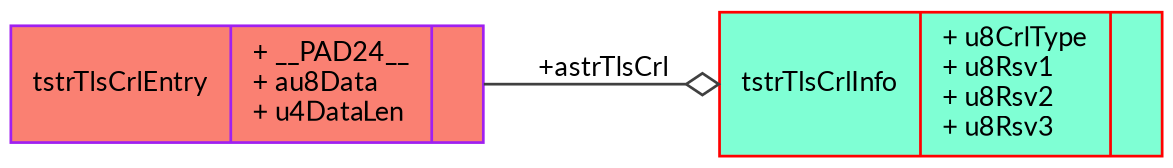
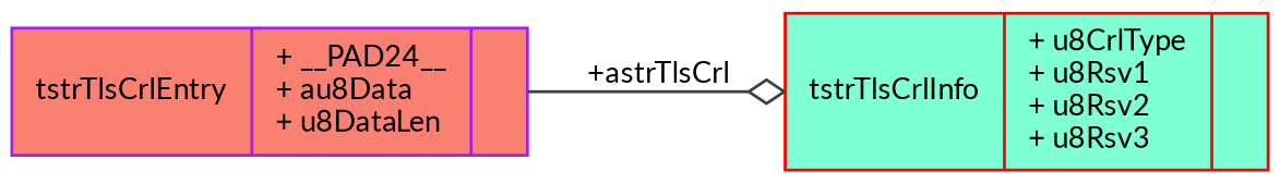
  digraph {
    rankdir=LR
    fontname=Lato
    node [fontname=Lato fontsize=10 shape=record style=filled]
    n1 [color=red fillcolor=aquamarine fontcolor=black height=0.2 label="{tstrTlsCrlInfo\n|+ u8CrlType\l+ u8Rsv1\l+ u8Rsv2\l+ u8Rsv3\l|}" width=0.4]
-   n2 [color=purple fillcolor=salmon height=0.2 label="{tstrTlsCrlEntry\n|+ __PAD24__\l+ au8Data\l+ u4DataLen\l|}" width=0.4]
+   n2 [color=purple fillcolor=salmon height=0.2 label="{tstrTlsCrlEntry\n|+ __PAD24__\l+ au8Data\l+ u8DataLen\l|}" width=0.4]
    n2 -> n1 [arrowhead=odiamond color=grey25 fontname=Lato fontsize=10 label=" +astrTlsCrl" labelfontname=FreeSans labelfontsize=10 style=solid]
  }
